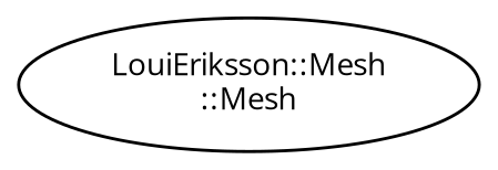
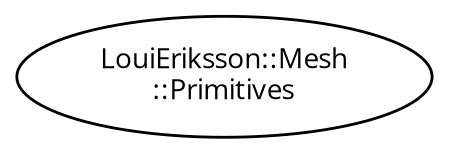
  digraph {
    rankdir=LR
    fontname="Open Sans"
-   n1 [color=black fillcolor=white fontname="Open Sans" fontsize=10 height=0.2 label="LouiEriksson::Mesh\l::Mesh" shape=ellipse style=filled width=0.4]
+   n1 [color=black fillcolor=white fontname="Open Sans" fontsize=10 height=0.2 label="LouiEriksson::Mesh\l::Primitives" shape=ellipse style=filled width=0.4]
  }
